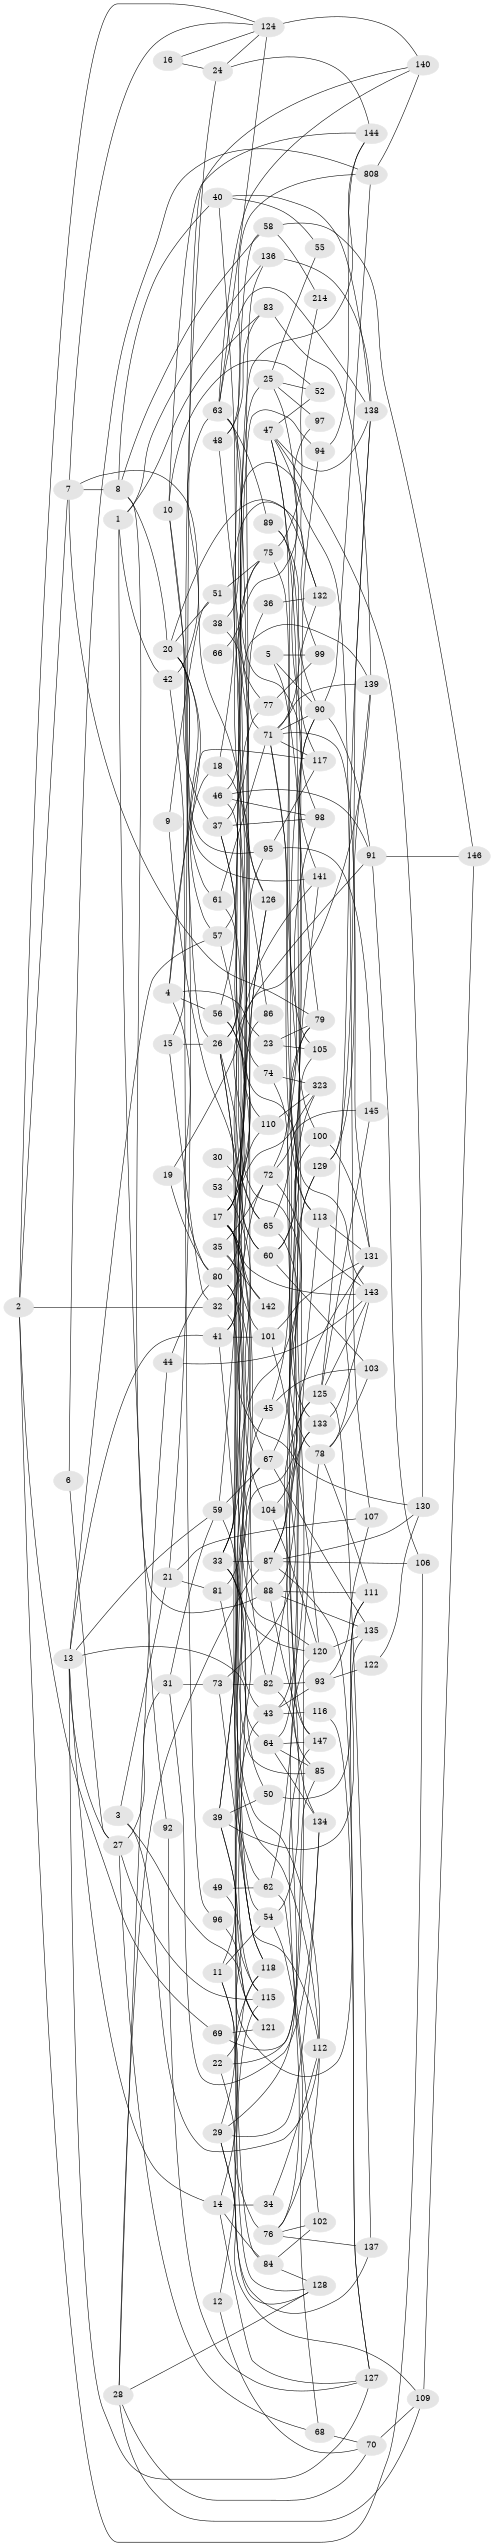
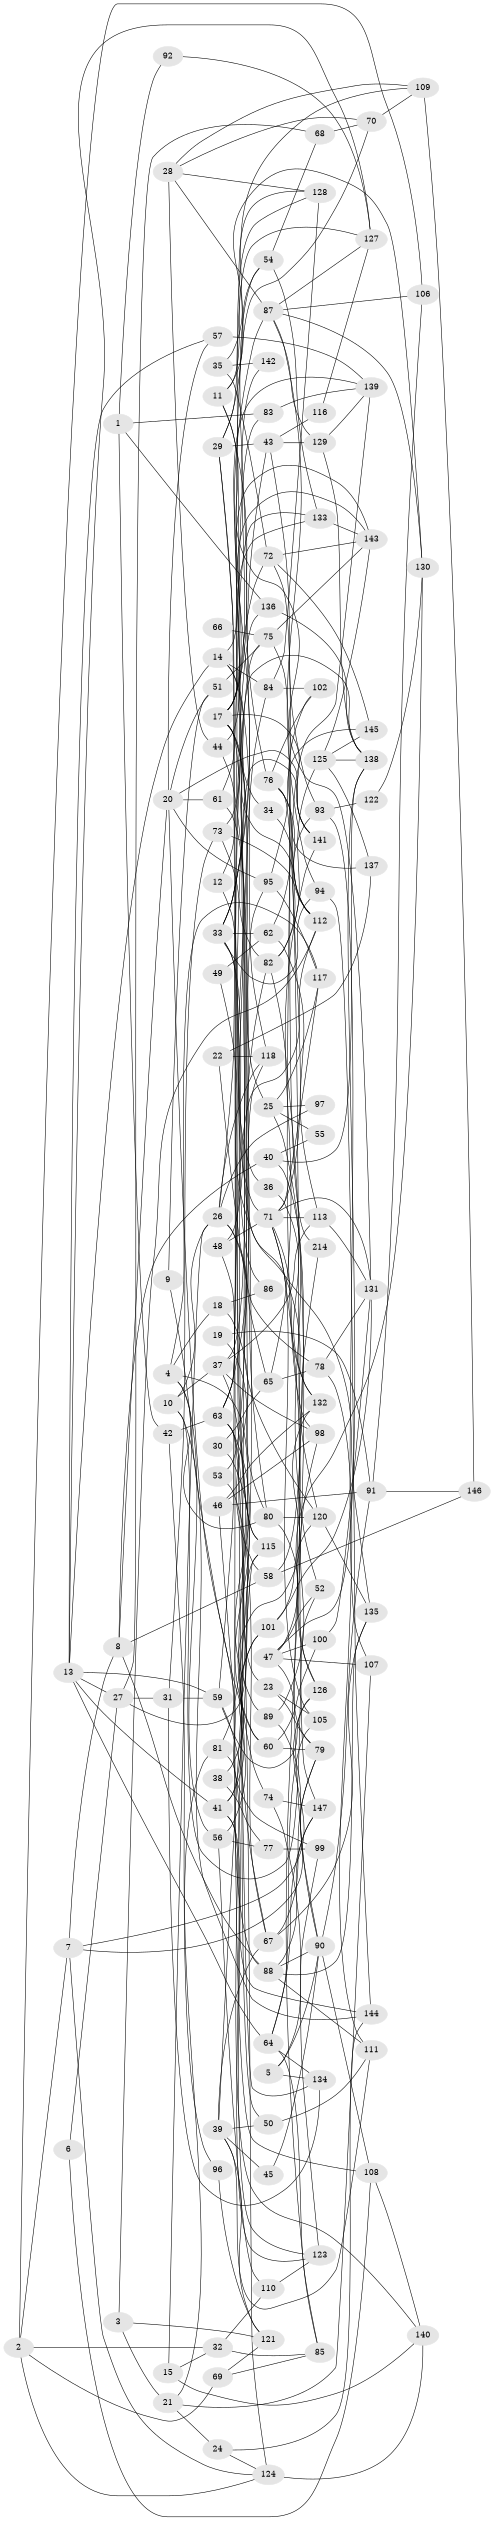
  graph {
    rankdir=LR
    node [color=gray90 style=filled]
    1
    42
    83
    92
    136
    63
    96
    139
    127
    138
    2
    7
    32
    69
    106
    124
    8
    79
    126
    85
    110
    121
    140
    3
    21
    112
    24
    81
    107
    4
    18
    23
    56
    80
    117
    58
    86
    105
    77
    101
    120
-   104
    5
    90
    99
    134
-   108 [label=808]
+   108
    91
    6
    27
    115
    31
    68
    20
    40
    88
    51
    57
    141
    61
    95
    55
    n63 [label=214]
    146
    111
    135
    147
    9
    60
    75
-   103
    100
    10
    26
    37
    52
    144
    118
    97
    65
    74
    98
    113
    11
    54
    76
    128
    131
    133
    137
    102
    12
    70
    109
    13
    14
    41
    59
    64
    34
    84
-   123 [label=323]
+   123
    67
    15
-   16
    17
    25
    36
    50
    142
    143
    132
    19
    71
    145
    22
    78
    73
    28
    44
    87
    94
    130
    129
    29
    43
    93
    116
    30
    82
    33
    62
    72
    35
    38
    39
    45
    89
    122
    46
    47
    48
    49
    53
    125
    66
    1 -- 42
    1 -- 83
    1 -- 92
    1 -- 136
    42 -- 63
    42 -- 96
    83 -- 139
    92 -- 127
    136 -- 138
    63 -- 138
    63 -- 124
    63 -- 140
    63 -- 141
    63 -- 82
    63 -- 89
    96 -- 121
    2 -- 7
    2 -- 32
    2 -- 69
    2 -- 106
    2 -- 124
    7 -- 124
    7 -- 8
    7 -- 79
    7 -- 126
    32 -- 85
    32 -- 110
    69 -- 85
    69 -- 121
    124 -- 140
    8 -- 58
    8 -- 20
    8 -- 40
    8 -- 88
    110 -- 123
    3 -- 121
    3 -- 21
    3 -- 112
    21 -- 24
    21 -- 81
    21 -- 107
    24 -- 124
    24 -- 144
    81 -- 84
    81 -- 123
    4 -- 18
    4 -- 23
    4 -- 56
    4 -- 80
    4 -- 117
    18 -- 58
    18 -- 86
    23 -- 79
    23 -- 105
    56 -- 110
    56 -- 77
    56 -- 101
    80 -- 126
    80 -- 120
-   80 -- 104
    58 -- n63
    58 -- 146
    77 -- 99
    101 -- 120
    101 -- 131
    120 -- 135
-   104 -- 120
-   104 -- 125
    5 -- 90
    5 -- 99
    5 -- 134
    90 -- 108
    90 -- 91
    108 -- 140
    91 -- 106
    91 -- 146
    6 -- 108
    6 -- 27
    27 -- 115
    27 -- 31
    27 -- 68
    31 -- 134
    31 -- 59
    31 -- 73
    68 -- 70
    20 -- 99
    20 -- 51
    20 -- 57
    20 -- 141
    20 -- 61
    20 -- 95
    40 -- 138
    40 -- 126
    40 -- 55
    88 -- 90
    88 -- 111
    88 -- 135
    88 -- 147
    51 -- 75
    57 -- 139
    61 -- 133
    61 -- 71
    95 -- 117
    95 -- 145
    9 -- 51
    9 -- 60
    60 -- 79
-   60 -- 103
    60 -- 100
    75 -- n63
    75 -- 143
    100 -- 131
    10 -- 26
    10 -- 37
    10 -- 52
    10 -- 144
    26 -- 136
    26 -- 120
    26 -- 118
    26 -- 97
    26 -- 65
    37 -- 75
    37 -- 74
    37 -- 98
    37 -- 113
    65 -- 141
    65 -- 78
    74 -- 147
    74 -- 123
    113 -- 131
    11 -- 54
    11 -- 76
    11 -- 128
    11 -- 131
    54 -- 68
    54 -- 133
    76 -- 112
    76 -- 147
    76 -- 137
    76 -- 102
    133 -- 143
    12 -- 115
    12 -- 70
    70 -- 109
    109 -- 146
    13 -- 127
    13 -- 27
    13 -- 57
    13 -- 14
    13 -- 41
    13 -- 59
    13 -- 64
    14 -- 127
    14 -- 118
    14 -- 34
    14 -- 84
    41 -- 101
    41 -- 144
    41 -- 118
    41 -- 123
    59 -- 126
    59 -- 112
    59 -- 67
    64 -- 85
    64 -- 105
    64 -- 134
    64 -- 147
    34 -- 112
    84 -- 128
    84 -- 102
    67 -- 79
    67 -- 135
    15 -- 32
    15 -- 140
    15 -- 26
-   16 -- 124
-   16 -- 24
    17 -- 139
    17 -- 112
    17 -- 141
    17 -- 54
    17 -- 25
    17 -- 36
    17 -- 50
    17 -- 142
    17 -- 143
    25 -- 117
    25 -- 55
    25 -- 52
    25 -- 97
    36 -- 132
    50 -- 111
    19 -- 80
    19 -- 91
    71 -- 139
    71 -- 117
    71 -- 105
    71 -- 90
    71 -- 113
    71 -- 131
    71 -- 132
    22 -- 118
    22 -- 137
    22 -- 78
    78 -- 111
-   78 -- 103
    78 -- 131
    73 -- 112
    73 -- 133
    73 -- 82
    28 -- 128
    28 -- 70
    28 -- 109
    28 -- 44
    28 -- 87
    44 -- 80
    44 -- 143
    87 -- 127
    87 -- 106
    87 -- 94
    87 -- 130
    87 -- 129
    94 -- 144
    129 -- 139
    129 -- 138
    29 -- 120
    29 -- 134
    29 -- 128
    29 -- 109
    29 -- 43
    43 -- 129
    43 -- 93
    43 -- 116
    93 -- 107
    93 -- 122
    116 -- 127
    30 -- 60
-   57 -- 65
+   30 -- 65
    82 -- 85
    82 -- 93
    82 -- 125
    33 -- 86
    33 -- 115
    33 -- 87
    33 -- 94
    33 -- 43
    33 -- 62
    33 -- 72
    62 -- 113
    62 -- 102
    72 -- 98
    72 -- 143
    72 -- 145
    35 -- 142
    35 -- 130
    35 -- 72
    38 -- 77
    38 -- 132
    39 -- 121
    39 -- 115
    39 -- 111
    39 -- 67
    39 -- 50
    39 -- 45
    45 -- 90
-   45 -- 103
    89 -- 90
    89 -- 98
    122 -- 130
    46 -- 91
    46 -- 88
    46 -- 98
    46 -- 132
    47 -- 138
    47 -- 79
    47 -- 107
    47 -- 100
    47 -- 52
    47 -- 130
    48 -- 83
    48 -- 108
    48 -- 71
    49 -- 135
    49 -- 62
    53 -- 95
    53 -- 67
    125 -- 138
    125 -- 137
    125 -- 143
    125 -- 145
    66 -- 75
  }
